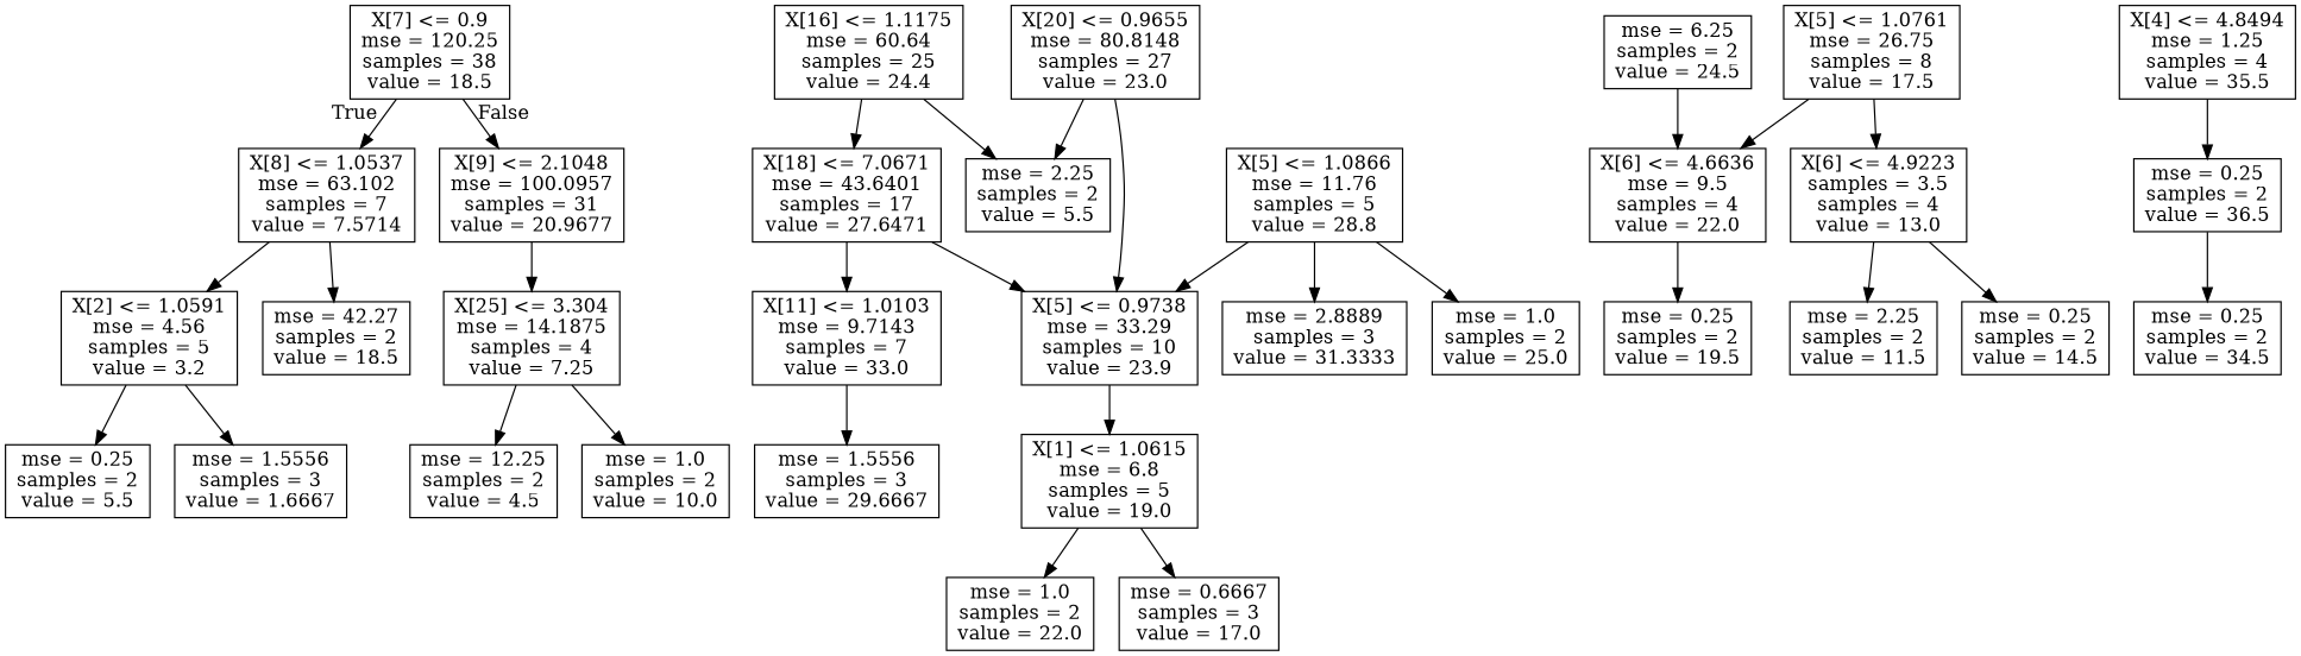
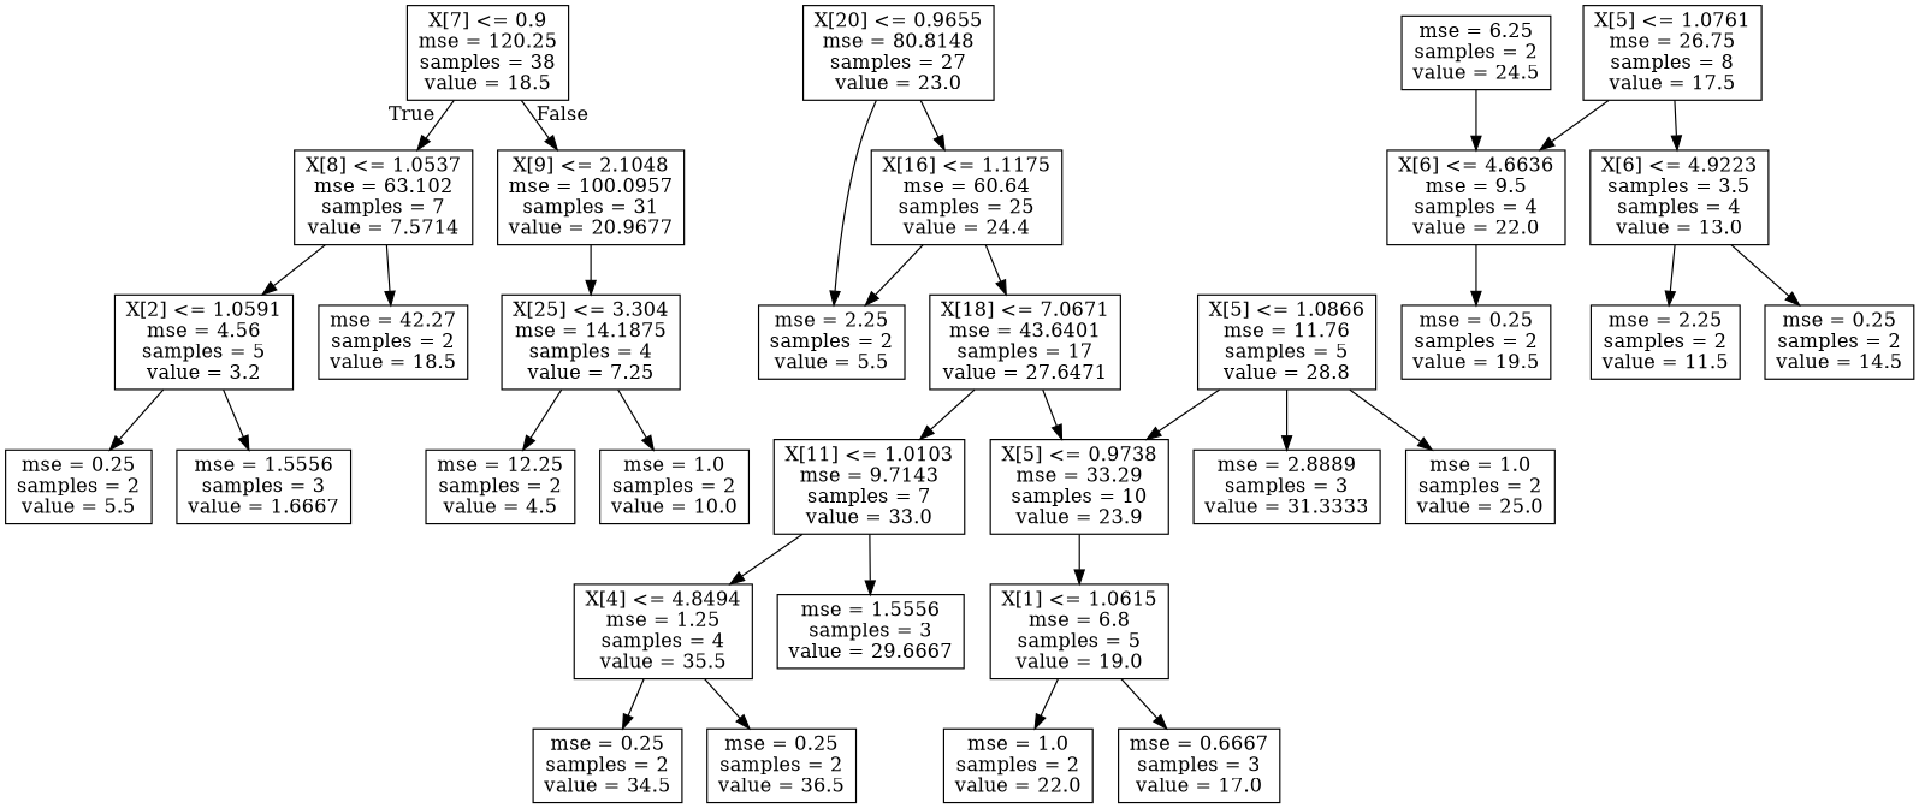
  digraph {
    node [shape=box]
    n1 [label="X[7] <= 0.9\nmse = 120.25\nsamples = 38\nvalue = 18.5"]
    n2 [label="X[8] <= 1.0537\nmse = 63.102\nsamples = 7\nvalue = 7.5714"]
    n3 [label="X[9] <= 2.1048\nmse = 100.0957\nsamples = 31\nvalue = 20.9677"]
    n4 [label="X[2] <= 1.0591\nmse = 4.56\nsamples = 5\nvalue = 3.2"]
    n5 [label="mse = 42.27\nsamples = 2\nvalue = 18.5"]
    n6 [label="X[25] <= 3.304\nmse = 14.1875\nsamples = 4\nvalue = 7.25"]
    n7 [label="mse = 0.25\nsamples = 2\nvalue = 5.5"]
    n8 [label="mse = 1.5556\nsamples = 3\nvalue = 1.6667"]
    n9 [label="mse = 12.25\nsamples = 2\nvalue = 4.5"]
    n10 [label="mse = 1.0\nsamples = 2\nvalue = 10.0"]
    n11 [label="X[20] <= 0.9655\nmse = 80.8148\nsamples = 27\nvalue = 23.0"]
    n12 [label="X[16] <= 1.1175\nmse = 60.64\nsamples = 25\nvalue = 24.4"]
    n13 [label="mse = 2.25\nsamples = 2\nvalue = 5.5"]
    n14 [label="X[18] <= 7.0671\nmse = 43.6401\nsamples = 17\nvalue = 27.6471"]
    n15 [label="X[11] <= 1.0103\nmse = 9.7143\nsamples = 7\nvalue = 33.0"]
    n16 [label="X[5] <= 0.9738\nmse = 33.29\nsamples = 10\nvalue = 23.9"]
    n17 [label="X[5] <= 1.0761\nmse = 26.75\nsamples = 8\nvalue = 17.5"]
    n18 [label="X[6] <= 4.6636\nmse = 9.5\nsamples = 4\nvalue = 22.0"]
    n19 [label="X[6] <= 4.9223\nsamples = 3.5\nsamples = 4\nvalue = 13.0"]
    n20 [label="X[4] <= 4.8494\nmse = 1.25\nsamples = 4\nvalue = 35.5"]
    n21 [label="mse = 1.5556\nsamples = 3\nvalue = 29.6667"]
    n22 [label="X[1] <= 1.0615\nmse = 6.8\nsamples = 5\nvalue = 19.0"]
    n23 [label="mse = 0.25\nsamples = 2\nvalue = 34.5"]
    n24 [label="mse = 0.25\nsamples = 2\nvalue = 36.5"]
    n25 [label="mse = 1.0\nsamples = 2\nvalue = 22.0"]
    n26 [label="mse = 0.6667\nsamples = 3\nvalue = 17.0"]
    n27 [label="X[5] <= 1.0866\nmse = 11.76\nsamples = 5\nvalue = 28.8"]
    n28 [label="mse = 2.8889\nsamples = 3\nvalue = 31.3333"]
    n29 [label="mse = 1.0\nsamples = 2\nvalue = 25.0"]
    n30 [label="mse = 0.25\nsamples = 2\nvalue = 19.5"]
    n31 [label="mse = 2.25\nsamples = 2\nvalue = 11.5"]
    n32 [label="mse = 0.25\nsamples = 2\nvalue = 14.5"]
    n33 [label="mse = 6.25\nsamples = 2\nvalue = 24.5"]
    n1 -> n2 [headlabel=True labelangle=45 labeldistance=2.5]
    n1 -> n3 [headlabel=False labelangle=-45 labeldistance=2.5]
    n2 -> n4
    n2 -> n5
    n3 -> n6
    n4 -> n7
    n4 -> n8
    n6 -> n9
    n6 -> n10
-   n11 -> n16
+   n11 -> n12
    n11 -> n13
    n12 -> n13
    n12 -> n14
    n14 -> n15
    n14 -> n16
+   n15 -> n20
    n15 -> n21
    n16 -> n22
    n17 -> n18
    n17 -> n19
    n18 -> n30
    n19 -> n31
    n19 -> n32
-   n24 -> n23
+   n20 -> n23
    n20 -> n24
    n22 -> n25
    n22 -> n26
    n27 -> n16
    n27 -> n28
    n27 -> n29
    n33 -> n18
  }
